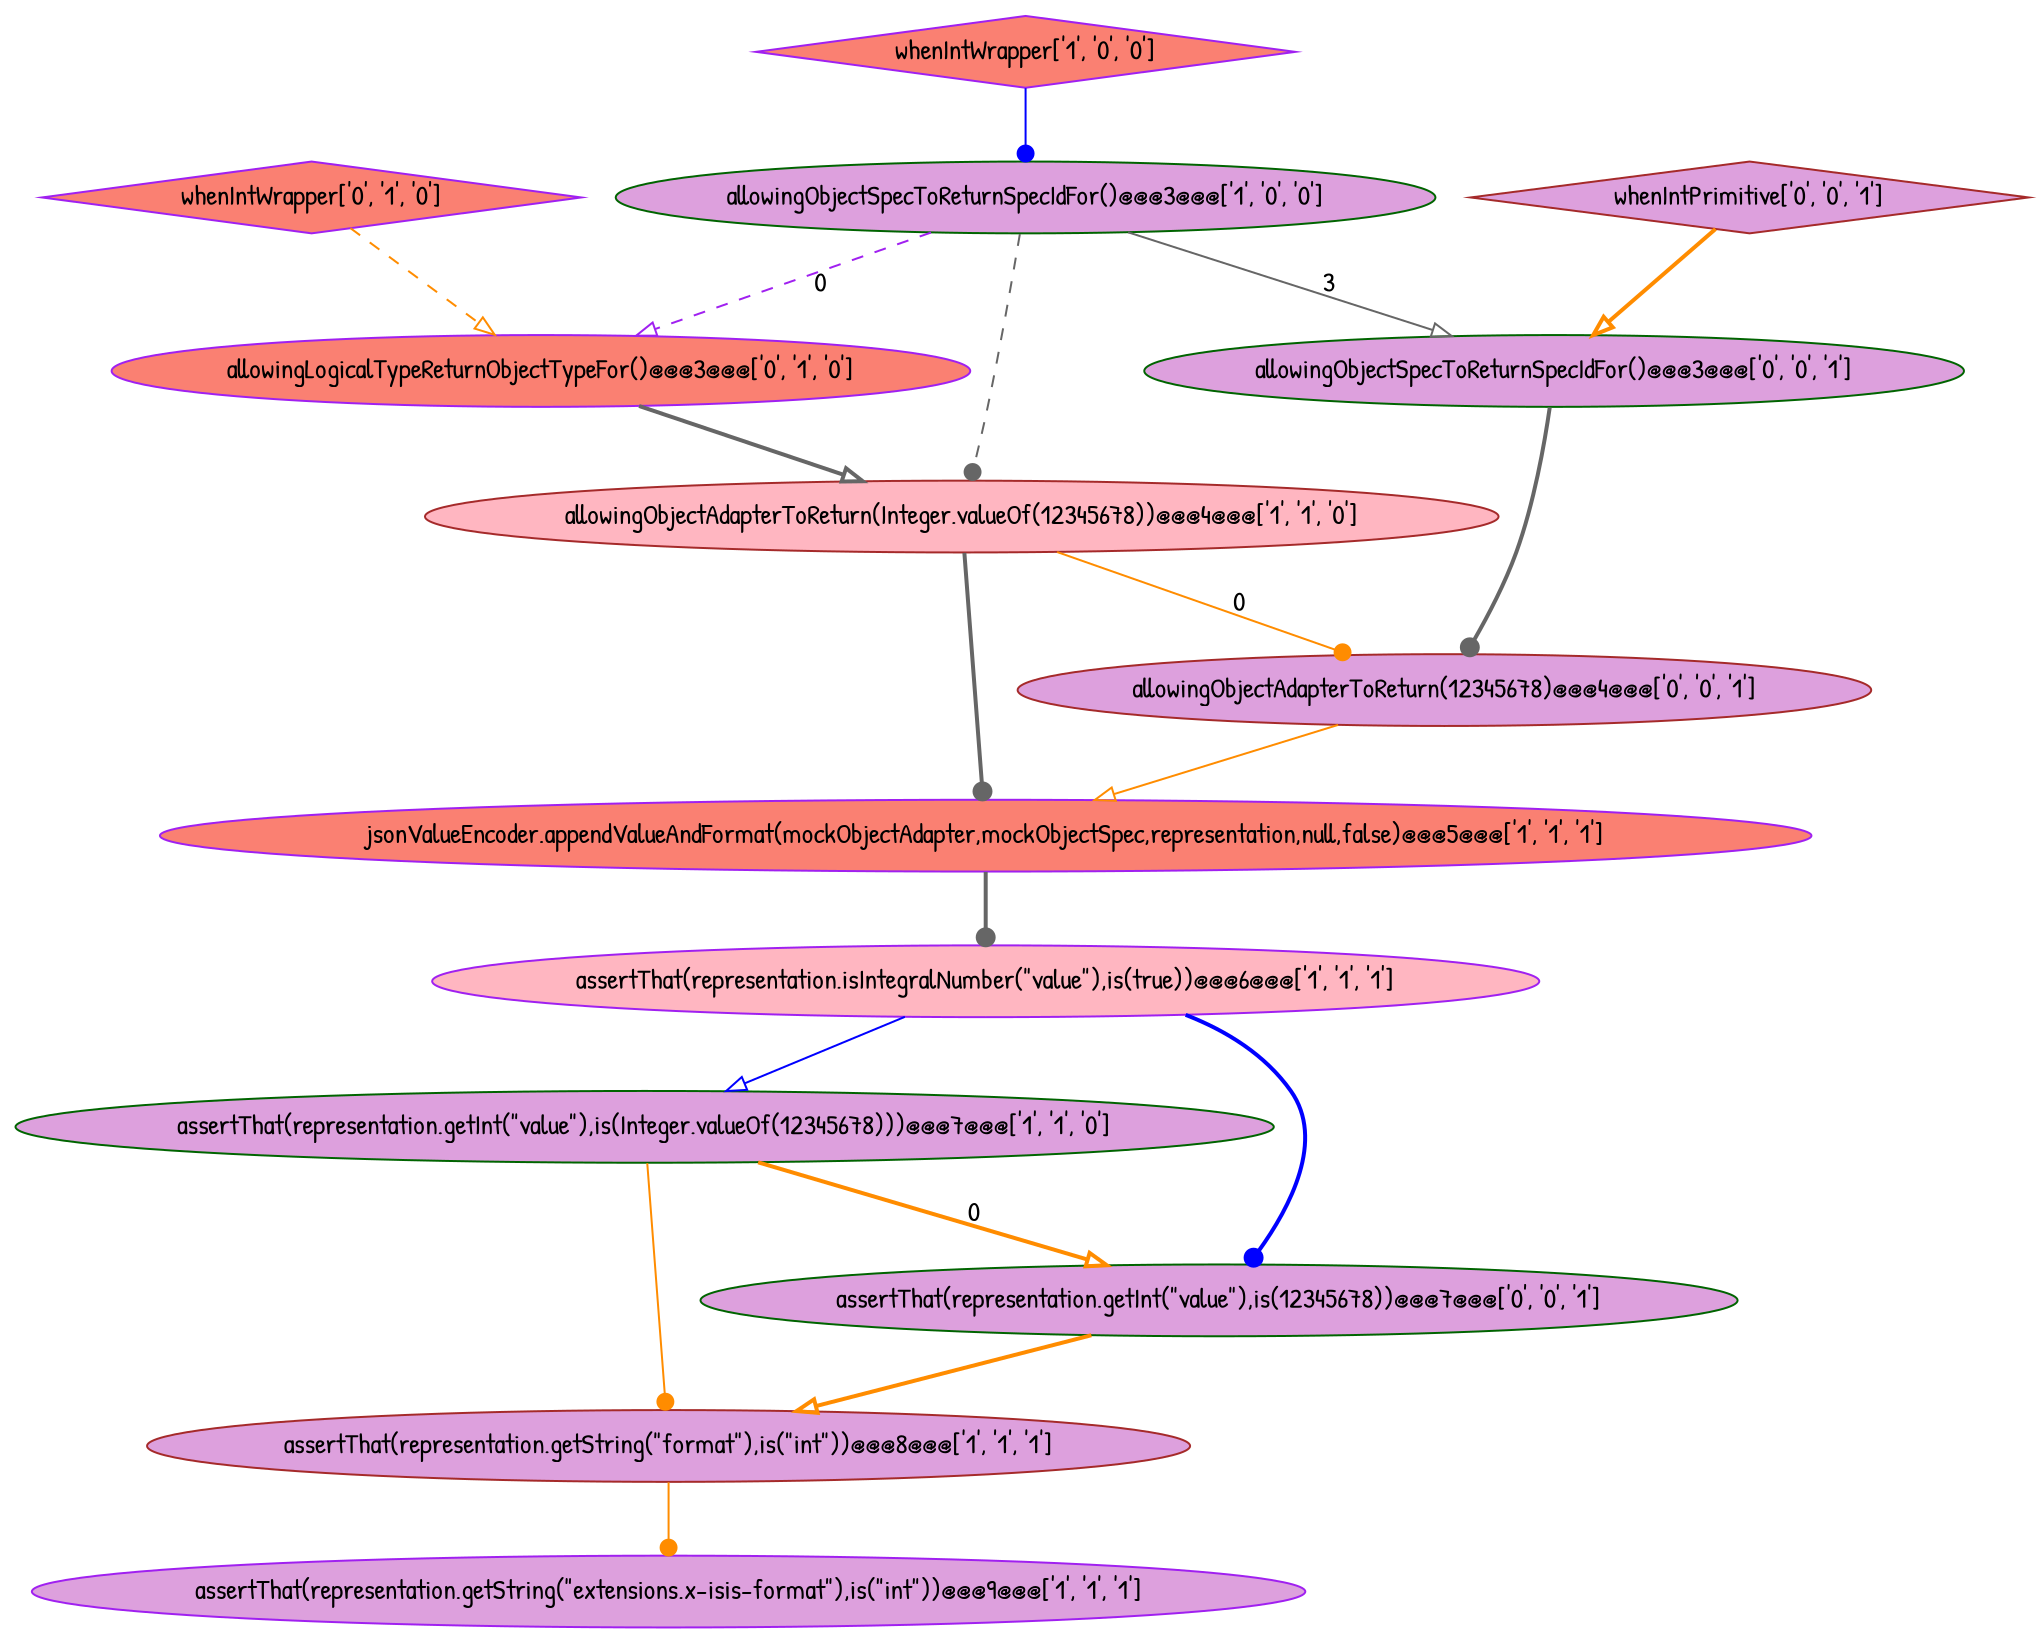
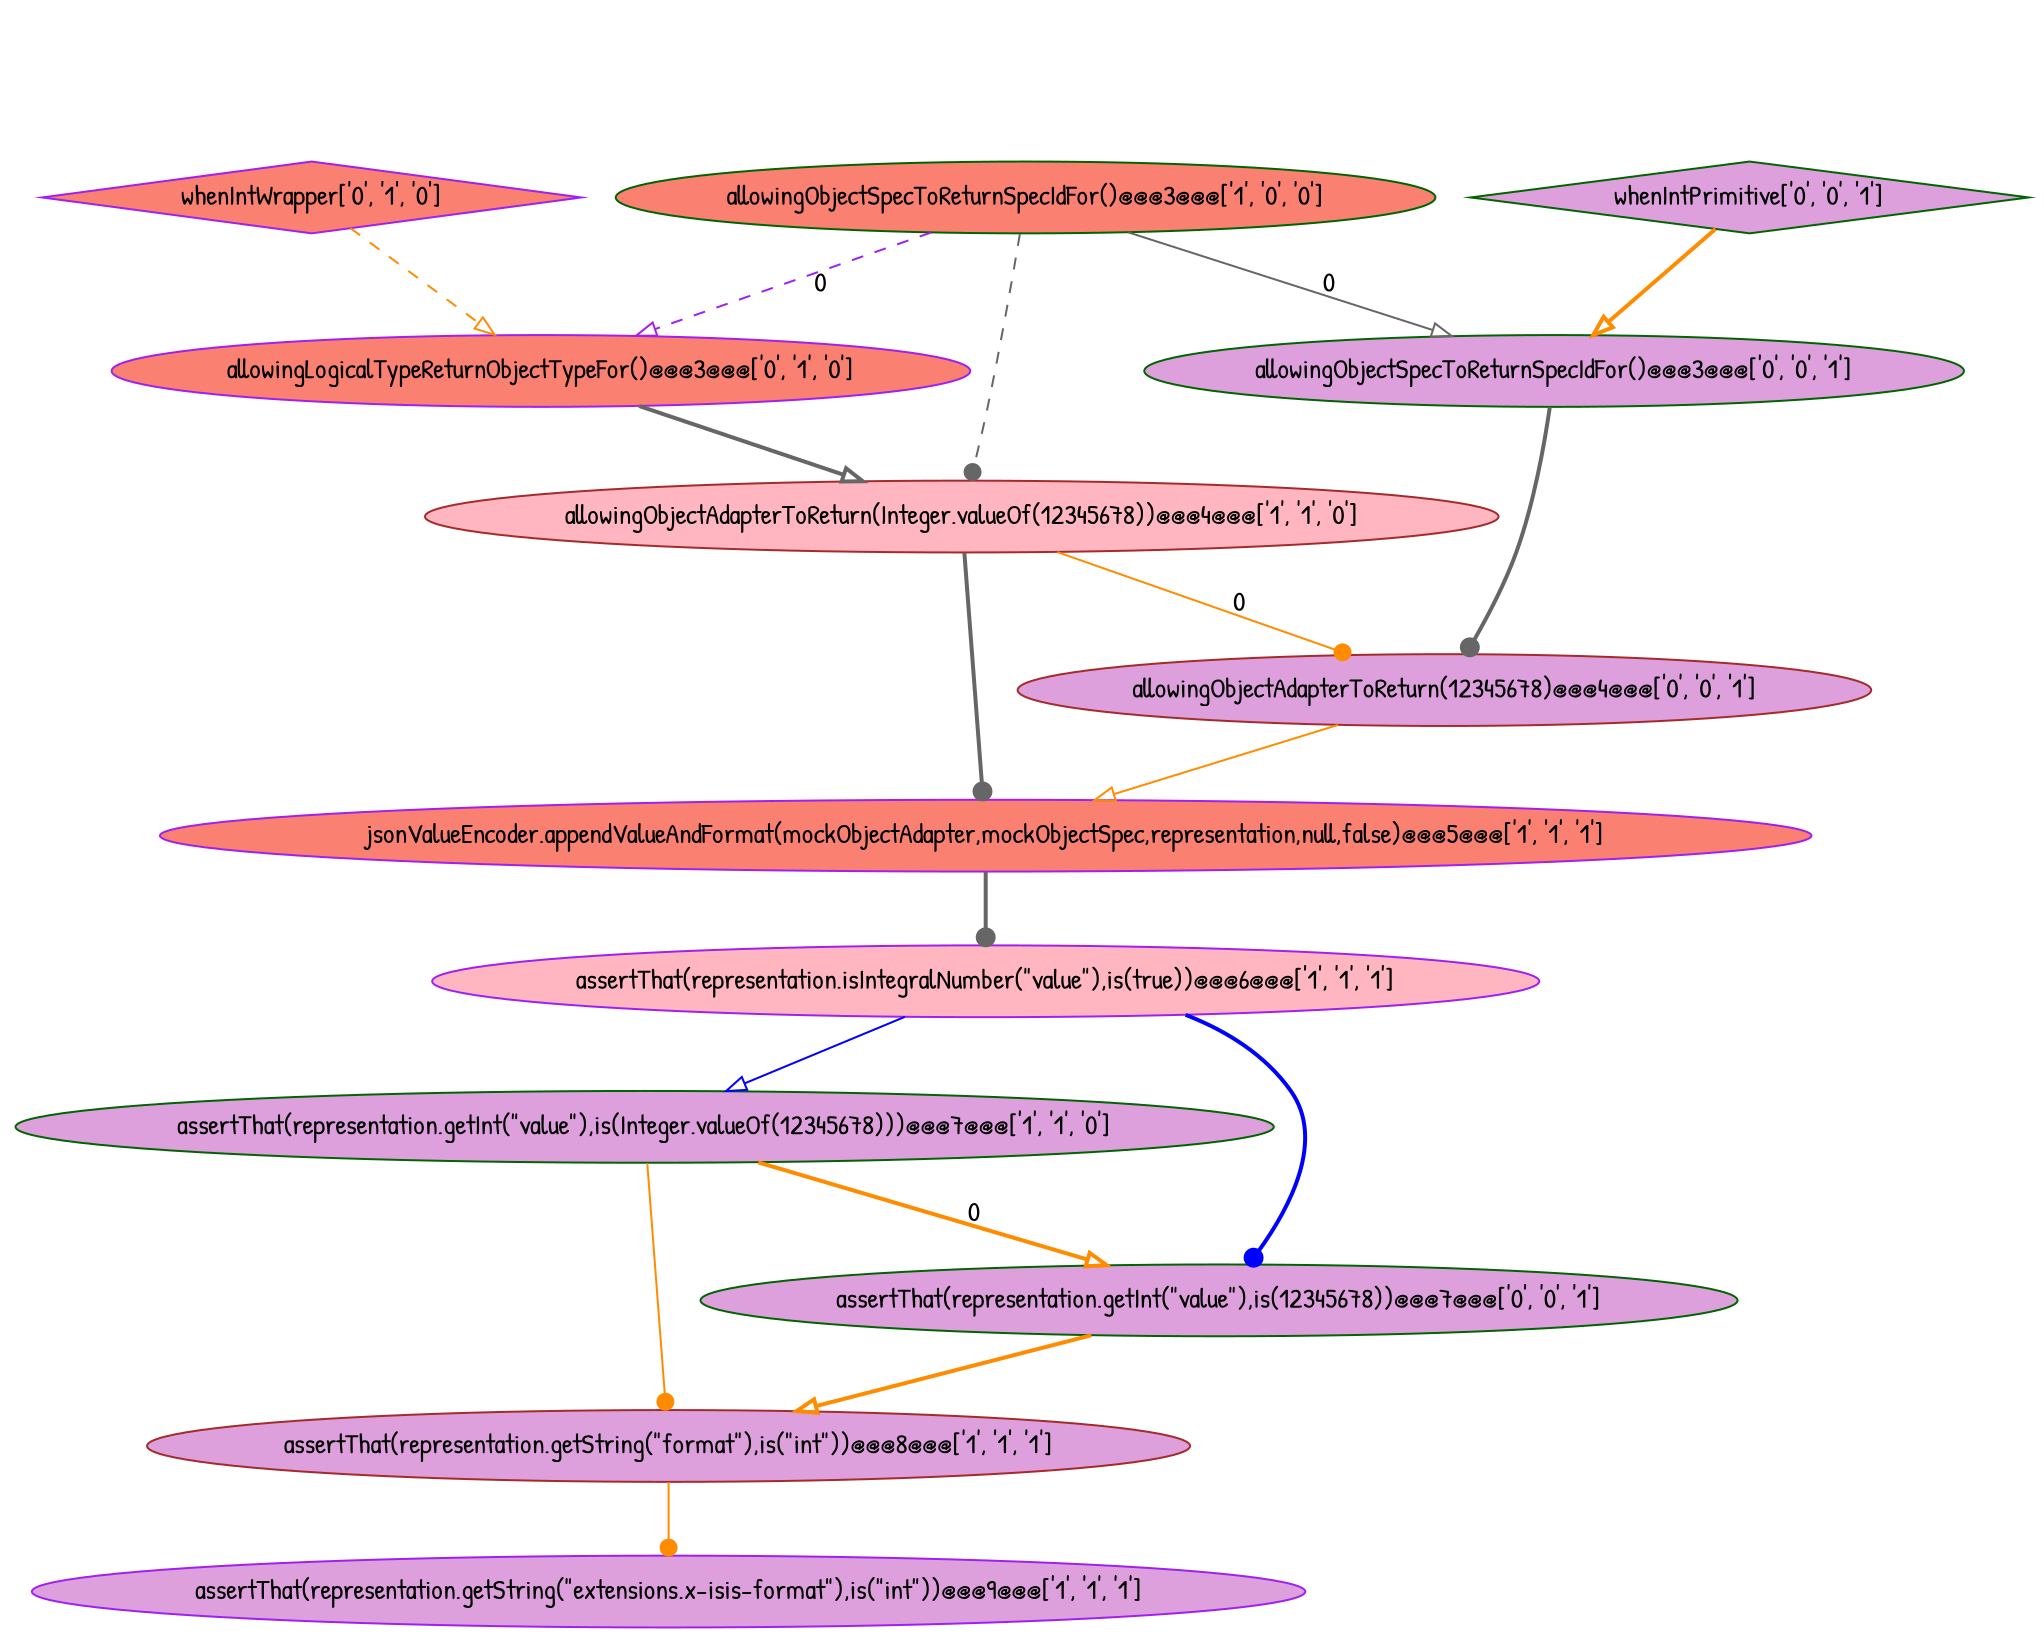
  digraph {
    fontname="Patrick Hand"
    node [color=purple fillcolor=plum fontname="Patrick Hand" shape=ellipse style=filled]
    edge [arrowhead=dot color=darkorange fontname="Patrick Hand" style=bold]
    n1 [color=darkgreen label="assertThat(representation.getInt(\"value\"),is(Integer.valueOf(12345678)))@@@7@@@['1', '1', '0']"]
    n2 [color=brown label="assertThat(representation.getString(\"format\"),is(\"int\"))@@@8@@@['1', '1', '1']"]
    n3 [color=darkgreen label="assertThat(representation.getInt(\"value\"),is(12345678))@@@7@@@['0', '0', '1']"]
    n4 [label="assertThat(representation.getString(\"extensions.x-isis-format\"),is(\"int\"))@@@9@@@['1', '1', '1']"]
-   n5 [fillcolor=salmon label="whenIntWrapper['1', '0', '0']" shape=diamond]
-   n6 [color=darkgreen label="allowingObjectSpecToReturnSpecIdFor()@@@3@@@['1', '0', '0']"]
+   n6 [color=darkgreen fillcolor=salmon label="allowingObjectSpecToReturnSpecIdFor()@@@3@@@['1', '0', '0']"]
    n7 [color=darkgreen label="allowingObjectSpecToReturnSpecIdFor()@@@3@@@['0', '0', '1']"]
    n8 [fillcolor=salmon label="allowingLogicalTypeReturnObjectTypeFor()@@@3@@@['0', '1', '0']"]
    n9 [color=brown fillcolor=lightpink label="allowingObjectAdapterToReturn(Integer.valueOf(12345678))@@@4@@@['1', '1', '0']"]
    n10 [color=brown label="allowingObjectAdapterToReturn(12345678)@@@4@@@['0', '0', '1']"]
    n11 [fillcolor=salmon label="jsonValueEncoder.appendValueAndFormat(mockObjectAdapter,mockObjectSpec,representation,null,false)@@@5@@@['1', '1', '1']"]
    n12 [fillcolor=lightpink label="assertThat(representation.isIntegralNumber(\"value\"),is(true))@@@6@@@['1', '1', '1']"]
    n13 [fillcolor=salmon label="whenIntWrapper['0', '1', '0']" shape=diamond]
-   n14 [color=brown label="whenIntPrimitive['0', '0', '1']" shape=diamond]
+   n14 [color=darkgreen label="whenIntPrimitive['0', '0', '1']" shape=diamond]
    n1 -> n2 [style=solid]
    n1 -> n3 [arrowhead=onormal label=0]
    n2 -> n4 [style=solid]
    n3 -> n2 [arrowhead=onormal]
-   n5 -> n6 [color=blue style=solid]
-   n6 -> n7 [arrowhead=onormal color=gray40 label=3 style=solid]
+   n6 -> n7 [arrowhead=onormal color=gray40 label=0 style=solid]
    n6 -> n8 [arrowhead=onormal color=purple label=0 style=dashed]
    n6 -> n9 [color=gray40 style=dashed]
    n7 -> n10 [color=gray40]
    n8 -> n9 [arrowhead=onormal color=gray40]
    n9 -> n10 [label=0 style=solid]
    n9 -> n11 [color=gray40]
    n10 -> n11 [arrowhead=onormal style=solid]
    n11 -> n12 [color=gray40]
    n12 -> n1 [arrowhead=onormal color=blue style=solid]
    n12 -> n3 [color=blue]
    n13 -> n8 [arrowhead=onormal style=dashed]
    n14 -> n7 [arrowhead=onormal]
  }
